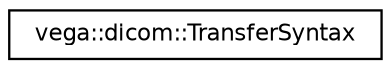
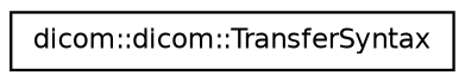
  digraph {
    rankdir=LR
-   n1 [color=black fillcolor=white fontname=Helvetica fontsize=10 height=0.2 label="vega::dicom::TransferSyntax" shape=record style=filled width=0.4]
+   n1 [color=black fillcolor=white fontname=Helvetica fontsize=10 height=0.2 label="dicom::dicom::TransferSyntax" shape=record style=filled width=0.4]
  }
